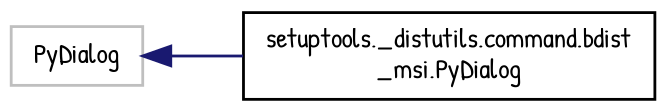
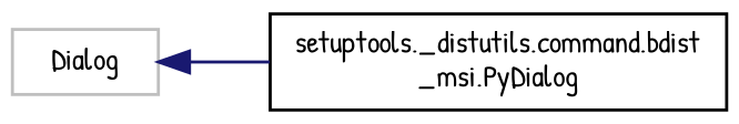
  digraph {
    rankdir=LR
    fontname="Patrick Hand"
    node [fillcolor=white fontname="Patrick Hand" fontsize=10 shape=record style=filled]
-   n1 [color=grey75 height=0.2 label=PyDialog width=0.4]
+   n1 [color=grey75 height=0.2 label=Dialog width=0.4]
    n2 [color=black height=0.2 label="setuptools._distutils.command.bdist\l_msi.PyDialog" width=0.4]
    n1 -> n2 [color=midnightblue dir=back fontname="Patrick Hand" fontsize=10 labelfontname=Helvetica labelfontsize=10 style=solid]
  }
